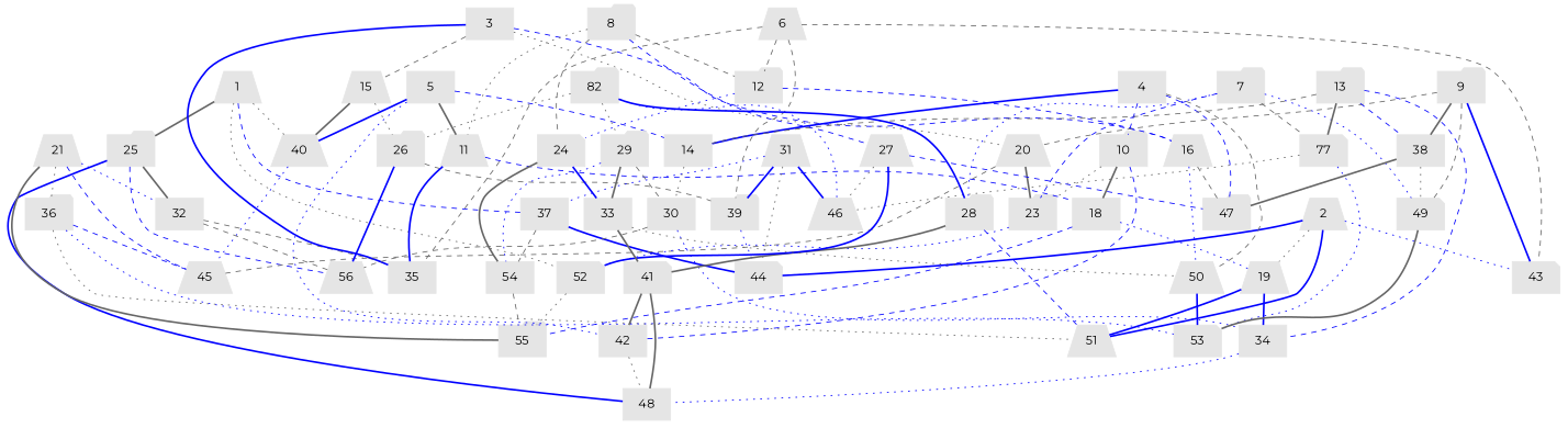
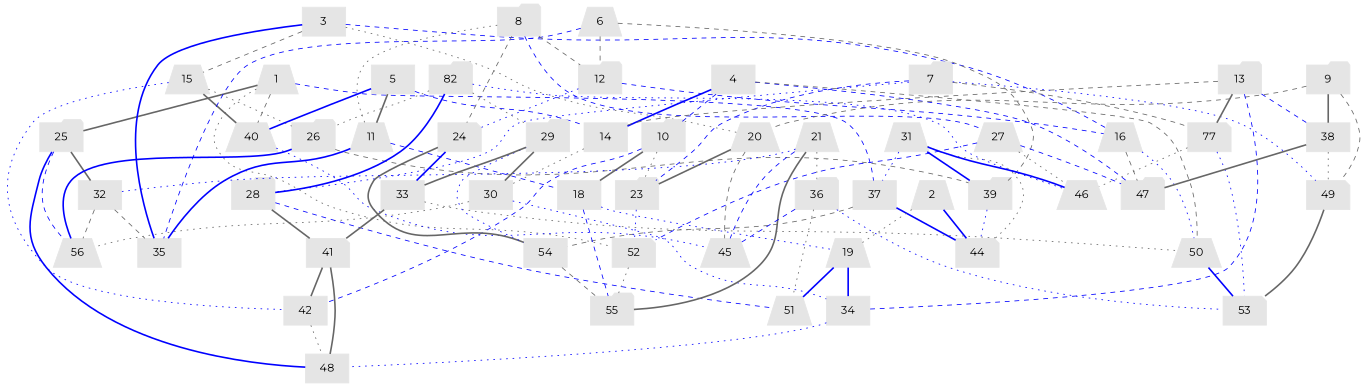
  graph {
    fontname=Montserrat
    node [color=gray90 fontname=Montserrat shape=trapezium style=filled]
    edge [color=gray40 fontname=Montserrat style=dashed]
    1
    25 [shape=folder]
    37 [shape=box]
    40
    52 [shape=note]
    32 [shape=box]
    48 [shape=box]
    56
    44 [shape=note]
    54 [shape=box]
    45
    55 [shape=folder]
    2
    19
-   43 [shape=note]
    51
    34 [shape=box]
    3 [shape=box]
    15
    16
    20
    35 [shape=box]
    26 [shape=folder]
    47 [shape=folder]
    50
    23 [shape=folder]
    4 [shape=box]
    10 [shape=folder]
    14 [shape=box]
    42 [shape=box]
    18 [shape=box]
    30 [shape=box]
    53 [shape=note]
    5 [shape=box]
    11
    6
    12 [shape=folder]
    39 [shape=folder]
    24 [shape=note]
    n40 [label=77 shape=note]
    7 [shape=folder]
    28 [shape=folder]
    49 [shape=note]
    46
    41 [shape=note]
    8 [shape=folder]
    27
    33 [shape=box]
    9 [shape=folder]
    38 [shape=box]
    13 [shape=folder]
    21
    36 [shape=folder]
    n54 [label=82 shape=folder]
    29 [shape=folder]
    31
    1 -- 25 [style=bold]
    1 -- 37 [color=blue]
-   1 -- 40 [style=dotted]
+   1 -- 40
    1 -- 52 [style=dotted]
    25 -- 32 [style=bold]
    25 -- 48 [color=blue style=bold]
    25 -- 56 [color=blue]
    37 -- 44 [color=blue style=bold]
    37 -- 54
    40 -- 45 [color=blue style=dotted]
    52 -- 55 [style=dotted]
    32 -- 56
    32 -- 35
    54 -- 55
    2 -- 44 [color=blue style=bold]
    2 -- 19 [style=dotted]
-   2 -- 43 [color=blue style=dotted]
-   2 -- 51 [color=blue style=bold]
    19 -- 51 [color=blue style=bold]
    19 -- 34 [color=blue style=bold]
    34 -- 48 [color=blue style=dotted]
    3 -- 15
    3 -- 16 [color=blue]
    3 -- 20 [style=dotted]
    3 -- 35 [color=blue style=bold]
    15 -- 40 [style=bold]
    15 -- 26 [style=dotted]
    16 -- 47
    16 -- 50 [color=blue style=dotted]
    20 -- 45
    20 -- 23 [style=bold]
    26 -- 56 [color=blue style=bold]
    26 -- 39
    50 -- 53 [color=blue style=bold]
    23 -- 52 [color=blue style=dotted]
    4 -- 47 [color=blue]
    4 -- 50
    4 -- 10 [color=blue]
    4 -- 14 [color=blue style=bold]
    10 -- 23 [style=dotted]
    10 -- 42 [color=blue]
    10 -- 18 [style=bold]
    14 -- 30 [style=dotted]
    42 -- 48 [style=dotted]
    18 -- 55 [color=blue]
    18 -- 19 [color=blue style=dotted]
-   30 -- 56
+   30 -- 56 [style=dotted]
    30 -- 34 [color=blue style=dotted]
    5 -- 40 [color=blue style=bold]
    5 -- 14 [color=blue]
-   5 -- 42 [color=blue style=dotted]
+   15 -- 42 [color=blue style=dotted]
    5 -- 11 [style=bold]
    11 -- 35 [color=blue style=bold]
    11 -- 18 [color=blue]
-   6 -- 43
-   6 -- 35
+   6 -- 35 [color=blue]
    6 -- 12
    6 -- 39
    12 -- 16 [color=blue]
    12 -- 24 [color=blue style=dotted]
    39 -- 44 [color=blue style=dotted]
    24 -- 54 [style=bold]
    24 -- 33 [color=blue style=bold]
    n40 -- 53 [color=blue style=dotted]
    n40 -- 46 [style=dotted]
    7 -- 23 [color=blue]
    7 -- n40
    7 -- 28 [color=blue style=dotted]
    7 -- 49 [color=blue style=dotted]
    28 -- 51 [color=blue]
    28 -- 41 [style=bold]
    49 -- 53 [style=bold]
    41 -- 48 [style=bold]
    41 -- 42 [style=bold]
    8 -- 11 [style=dotted]
    8 -- 12
    8 -- 24
    8 -- 27 [color=blue]
-   27 -- 52 [color=blue style=bold]
+   27 -- 52 [color=blue]
    27 -- 47 [color=blue]
    27 -- 46 [style=dotted]
    33 -- 50 [style=dotted]
    33 -- 41 [style=bold]
-   9 -- 43 [color=blue style=bold]
    9 -- 20
    9 -- 49
    9 -- 38 [style=bold]
    38 -- 47 [style=bold]
    38 -- 49 [style=dotted]
    13 -- 34 [color=blue]
    13 -- 14
    13 -- n40 [style=bold]
    13 -- 38 [color=blue]
    21 -- 32 [color=blue style=dotted]
    21 -- 45 [color=blue]
    21 -- 55 [style=bold]
    21 -- 36 [style=dotted]
    36 -- 45 [color=blue]
    36 -- 51 [style=dotted]
    36 -- 53 [color=blue style=dotted]
    n54 -- 26 [style=dotted]
    n54 -- 28 [color=blue style=bold]
    n54 -- 46 [color=blue style=dotted]
    n54 -- 29 [style=dotted]
    29 -- 54 [color=blue style=dotted]
-   29 -- 30
+   29 -- 30 [style=bold]
    29 -- 33 [style=bold]
    31 -- 37 [color=blue style=dotted]
    31 -- 44 [style=dotted]
    31 -- 39 [color=blue style=bold]
    31 -- 46 [color=blue style=bold]
  }
